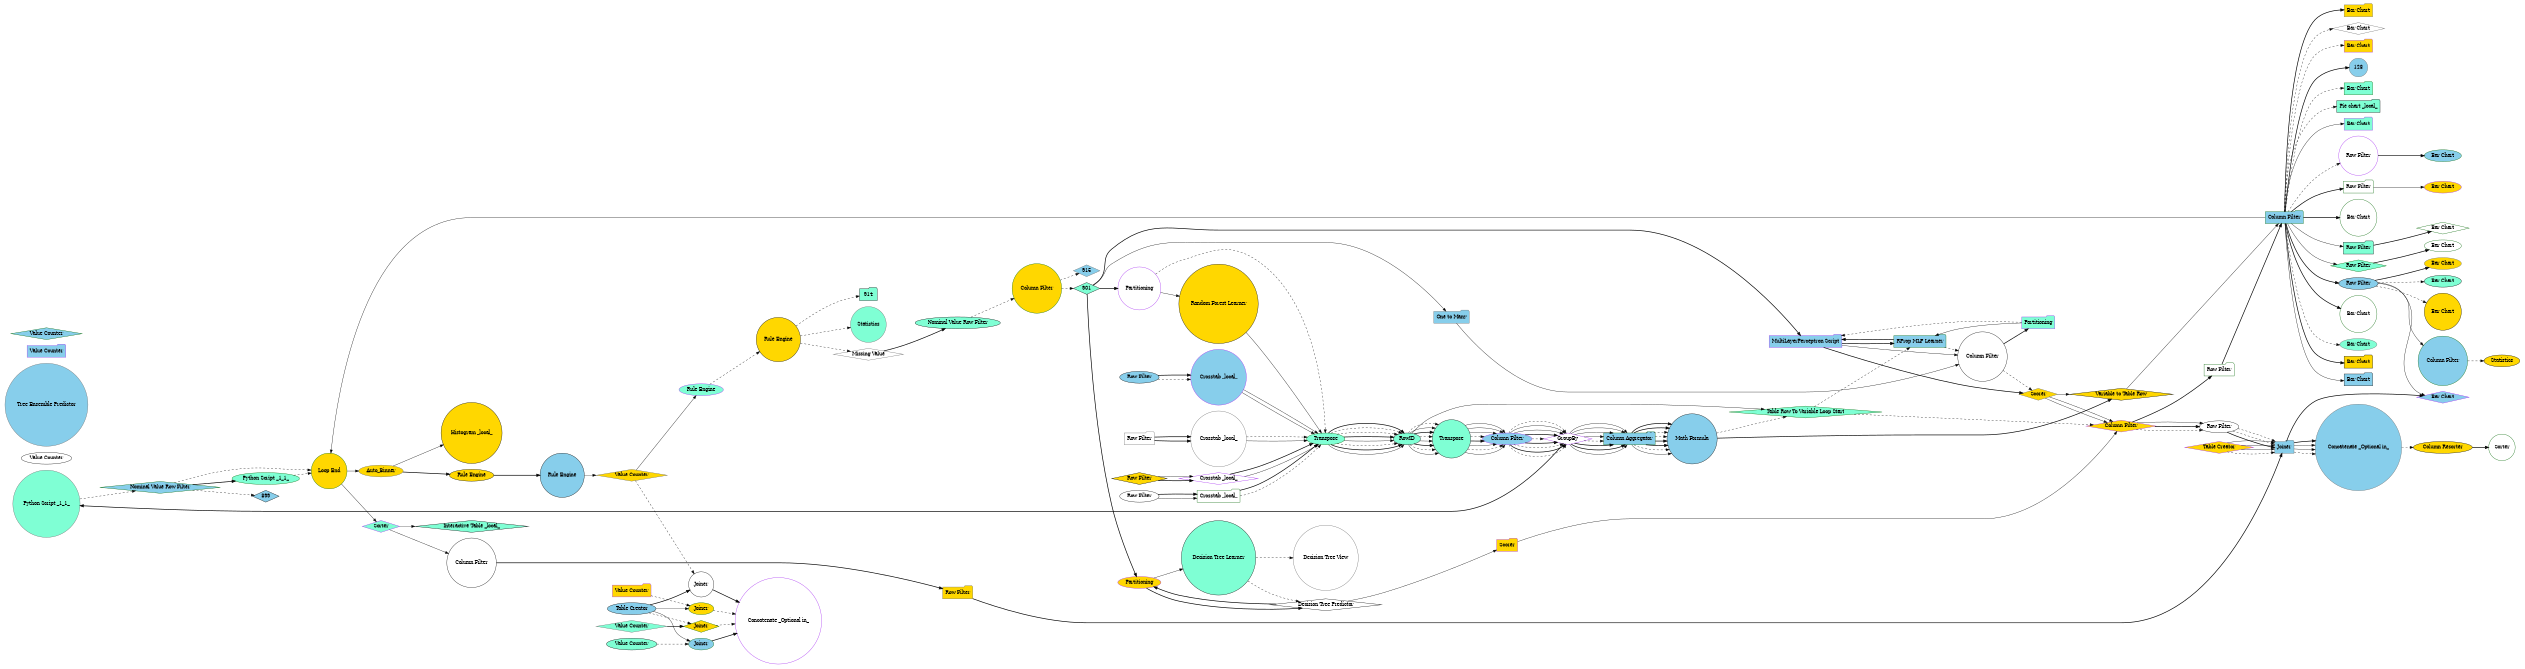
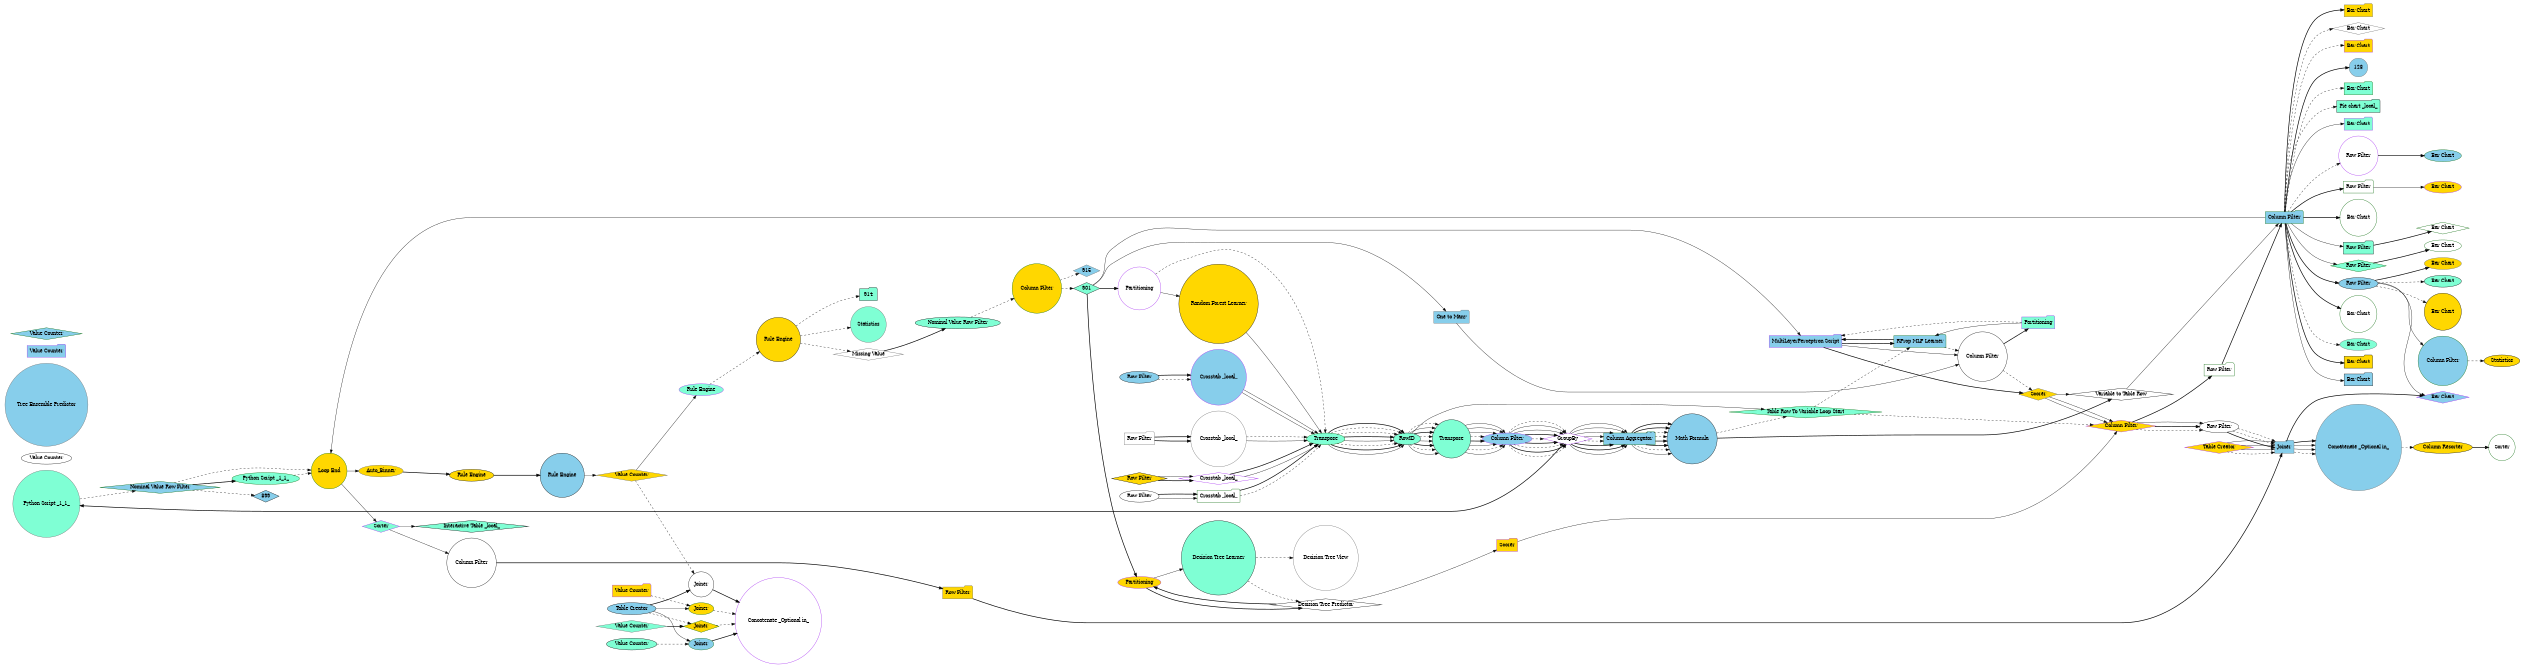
  digraph {
    rankdir=LR
    node [color=black fillcolor=gold shape=circle style=filled]
    edge [style=solid]
    n1 [color=gray40 fillcolor=aquamarine label="Python Script _1_1_"]
    n2 [color=darkgreen fillcolor=skyblue label="Nominal Value Row Filter" shape=diamond]
    n3 [color=darkgreen label="Loop End"]
    n4 [color=darkgreen fillcolor=aquamarine label="Python Script _1_1_" shape=ellipse]
    899 [fillcolor=skyblue shape=diamond]
    n6 [color=purple fillcolor=skyblue label="Column Filter" shape=ellipse]
    n7 [color=purple fillcolor=white label=GroupBy shape=diamond]
    n8 [color=darkgreen fillcolor=skyblue label="Column Aggregator" shape=folder]
    n9 [fillcolor=skyblue label="Math Formula"]
    n10 [color=gray40 label=Auto_Binner shape=ellipse]
    n11 [color=purple fillcolor=aquamarine label=Sorter shape=diamond]
-   n12 [label="Histogram _local_"]
    n13 [label="Rule Engine" shape=ellipse]
    n14 [fillcolor=aquamarine label="Interactive Table _local_" shape=diamond]
    n15 [fillcolor=white label="Column Filter"]
    n16 [fillcolor=skyblue label="Rule Engine"]
    n17 [color=purple label="Column Filter" shape=diamond]
    n18 [fillcolor=white label="Row Filter" shape=ellipse]
    n19 [color=darkgreen fillcolor=white label="Row Filter" shape=folder]
    n20 [color=gray40 fillcolor=skyblue label=Joiner shape=folder]
    n21 [color=darkgreen fillcolor=skyblue label="Column Filter" shape=folder]
    n22 [color=purple label="Table Creator" shape=diamond]
    n23 [color=purple fillcolor=skyblue label="Bar Chart" shape=diamond]
    n24 [color=gray40 fillcolor=skyblue label="Concatenate _Optional in_"]
    n25 [label="Column Resorter" shape=ellipse]
    n26 [color=purple label=Partitioning shape=ellipse]
    n27 [fillcolor=white label="Decision Tree Predictor" shape=diamond]
    n28 [fillcolor=aquamarine label="Decision Tree Learner"]
    n29 [color=purple label=Scorer shape=folder]
    n30 [color=gray40 fillcolor=white label="Decision Tree View"]
    n31 [fillcolor=white label="Value Counter" shape=ellipse]
    n32 [color=gray40 label="Value Counter" shape=diamond]
    n33 [color=purple fillcolor=aquamarine label="Rule Engine" shape=ellipse]
    n34 [fillcolor=white label=Joiner]
    n35 [label="Rule Engine"]
    n36 [color=purple fillcolor=white label="Concatenate _Optional in_"]
    n37 [color=gray40 fillcolor=aquamarine label=Statistics]
    n38 [color=gray40 fillcolor=white label="Missing Value" shape=diamond]
    914 [fillcolor=aquamarine shape=folder]
    n40 [color=darkgreen fillcolor=aquamarine label="Table Row To Variable Loop Start" shape=diamond]
    n41 [color=darkgreen fillcolor=skyblue label="RProp MLP Learner" shape=folder]
    n42 [color=purple fillcolor=skyblue label="MultiLayerPerceptron Script" shape=folder]
    n43 [fillcolor=white label="Column Filter"]
    n44 [color=gray40 fillcolor=skyblue label="Tree Ensemble Predictor"]
-   n45 [label="Variable to Table Row" shape=diamond]
+   n45 [fillcolor=white label="Variable to Table Row" shape=diamond]
    n46 [color=darkgreen fillcolor=aquamarine label="Bar Chart" shape=folder]
    n47 [fillcolor=aquamarine label="Pie chart _local_" shape=folder]
    n48 [color=purple fillcolor=aquamarine label="Bar Chart" shape=folder]
    n49 [color=purple fillcolor=white label="Row Filter"]
    n50 [color=darkgreen fillcolor=white label="Row Filter" shape=folder]
    n51 [color=darkgreen fillcolor=white label="Bar Chart"]
    n52 [fillcolor=aquamarine label="Row Filter" shape=folder]
    n53 [color=darkgreen fillcolor=aquamarine label="Row Filter" shape=diamond]
    n54 [fillcolor=skyblue label="Row Filter" shape=ellipse]
    n55 [color=darkgreen fillcolor=white label="Bar Chart"]
    n56 [color=gray40 fillcolor=aquamarine label="Bar Chart" shape=ellipse]
    n57 [label="Bar Chart" shape=folder]
    n58 [fillcolor=skyblue label="Bar Chart" shape=folder]
    n59 [color=gray40 label="Bar Chart" shape=folder]
    n60 [color=gray40 fillcolor=white label="Bar Chart" shape=diamond]
    n61 [color=purple label="Bar Chart" shape=folder]
    128 [color=gray40 fillcolor=skyblue]
    n63 [label="Random Forest Learner"]
    n64 [color=darkgreen fillcolor=aquamarine label=Transpose shape=ellipse]
    n65 [fillcolor=aquamarine label=RowID shape=ellipse]
    n66 [color=purple fillcolor=white label=Partitioning]
    n67 [color=darkgreen label="Column Filter"]
    901 [fillcolor=aquamarine shape=diamond]
    915 [color=gray40 fillcolor=skyblue shape=diamond]
    n70 [color=gray40 fillcolor=skyblue label="One to Many" shape=folder]
    n71 [fillcolor=aquamarine label="Nominal Value Row Filter" shape=ellipse]
    n72 [color=gray40 label=Scorer shape=diamond]
    n73 [color=purple fillcolor=aquamarine label=Partitioning shape=folder]
    n74 [fillcolor=aquamarine label=Transpose]
    n75 [color=darkgreen fillcolor=skyblue label="Bar Chart" shape=ellipse]
    n76 [color=purple label="Bar Chart" shape=ellipse]
    n77 [color=darkgreen fillcolor=white label="Bar Chart" shape=diamond]
    n78 [color=darkgreen fillcolor=white label="Bar Chart" shape=ellipse]
    n79 [color=gray40 label="Bar Chart" shape=ellipse]
    n80 [fillcolor=aquamarine label="Bar Chart" shape=ellipse]
    n81 [label="Bar Chart"]
    n82 [color=darkgreen fillcolor=skyblue label="Column Filter"]
    n83 [color=gray40 label="Row Filter" shape=folder]
    n84 [color=darkgreen fillcolor=white label=Sorter]
    n85 [label=Statistics shape=ellipse]
    n86 [color=purple label="Value Counter" shape=folder]
    n87 [color=darkgreen label=Joiner shape=ellipse]
    n88 [fillcolor=skyblue label="Table Creator" shape=ellipse]
    n89 [color=darkgreen label=Joiner shape=diamond]
    n90 [color=darkgreen fillcolor=skyblue label=Joiner shape=ellipse]
    n91 [color=gray40 fillcolor=aquamarine label="Value Counter" shape=diamond]
    n92 [fillcolor=aquamarine label="Value Counter" shape=ellipse]
    n93 [color=purple fillcolor=skyblue label="Value Counter" shape=folder]
    n94 [color=darkgreen fillcolor=skyblue label="Value Counter" shape=diamond]
    n95 [color=darkgreen fillcolor=white label="Crosstab _local_" shape=folder]
    n96 [fillcolor=white label="Row Filter" shape=ellipse]
    n97 [color=purple fillcolor=skyblue label="Crosstab _local_"]
    n98 [fillcolor=skyblue label="Row Filter" shape=ellipse]
    n99 [color=gray40 fillcolor=white label="Row Filter" shape=folder]
    n100 [color=gray40 fillcolor=white label="Crosstab _local_"]
    n101 [color=purple fillcolor=white label="Crosstab _local_" shape=diamond]
    n102 [label="Row Filter" shape=diamond]
    n1 -> n2 [style=dashed]
    n2 -> n3 [style=dashed]
    n2 -> n4 [style=bold]
    n2 -> 899 [style=dashed]
    n3 -> n10
    n3 -> n11
    n4 -> n3 [style=dashed]
    n6 -> n7 [style=dashed]
    n6 -> n7 [style=bold]
    n6 -> n7 [style=dashed]
    n6 -> n7 [style=bold]
    n6 -> n7 [style=dashed]
    n6 -> n7 [style=bold]
    n6 -> n7
    n6 -> n7
    n6 -> n7 [style=dashed]
    n7 -> n1 [style=bold]
    n7 -> n8
    n7 -> n8 [style=bold]
    n7 -> n8 [style=bold]
    n7 -> n8 [style=dashed]
    n7 -> n8
    n7 -> n8
    n7 -> n8
    n7 -> n8
    n8 -> n9
    n8 -> n9 [style=dashed]
    n8 -> n9 [style=bold]
    n8 -> n9 [style=bold]
    n8 -> n9 [style=dashed]
    n8 -> n9 [style=dashed]
    n8 -> n9 [style=bold]
    n8 -> n9 [style=bold]
    n9 -> n40 [style=dashed]
    n9 -> n45 [style=bold]
-   n10 -> n12
    n10 -> n13 [style=bold]
    n11 -> n14
    n11 -> n15
    n13 -> n16 [style=bold]
    n15 -> n83 [style=bold]
    n16 -> n32
    n17 -> n18 [style=dashed]
    n17 -> n18 [style=bold]
    n17 -> n18
    n17 -> n19 [style=bold]
    n18 -> n20 [style=bold]
    n18 -> n20 [style=dashed]
    n18 -> n20 [style=dashed]
    n19 -> n21 [style=bold]
    n20 -> n23 [style=bold]
    n20 -> n24 [style=dashed]
    n20 -> n24
    n20 -> n24
    n20 -> n24 [style=bold]
    n21 -> n3
    n21 -> n46 [style=dashed]
    n21 -> n47 [style=dashed]
    n21 -> n48
    n21 -> n49 [style=dashed]
    n21 -> n50 [style=bold]
    n21 -> n51 [style=bold]
    n21 -> n52
    n21 -> n53
    n21 -> n54 [style=bold]
    n21 -> n55 [style=bold]
    n21 -> n56 [style=dashed]
    n21 -> n57 [style=bold]
    n21 -> n58
    n21 -> n59 [style=bold]
    n21 -> n60 [style=dashed]
    n21 -> n61 [style=dashed]
    n21 -> 128 [style=bold]
    n22 -> n20 [style=dashed]
    n22 -> n20
    n22 -> n20
    n22 -> n20
    n24 -> n25 [style=dashed]
    n25 -> n84 [style=bold]
    n26 -> n27 [style=bold]
    n26 -> n28
    n27 -> n26 [style=bold]
    n27 -> n29
    n28 -> n27 [style=dashed]
    n28 -> n30 [style=dashed]
    n29 -> n17
    n32 -> n33
    n32 -> n34 [style=dashed]
    n33 -> n35 [style=dashed]
    n34 -> n36 [style=bold]
    n35 -> n37 [style=dashed]
    n35 -> n38 [style=dashed]
    n35 -> 914 [style=dashed]
    n38 -> n71 [style=bold]
    n40 -> n17 [style=dashed]
    n40 -> n41 [style=dashed]
    n41 -> n42 [style=bold]
    n41 -> n43 [style=dashed]
    n42 -> n41 [style=bold]
    n42 -> n43
    n42 -> n72 [style=bold]
    n43 -> n72 [style=dashed]
    n43 -> n73 [style=bold]
    n45 -> n21
    n49 -> n75 [style=bold]
    n50 -> n76
    n52 -> n77 [style=bold]
    n53 -> n78 [style=bold]
    n54 -> n23
    n54 -> n79 [style=bold]
    n54 -> n80 [style=dashed]
    n54 -> n81 [style=dashed]
    n54 -> n82
    n63 -> n64
    n64 -> n65
    n64 -> n65 [style=bold]
    n64 -> n65 [style=dashed]
    n64 -> n65
    n64 -> n65 [style=bold]
    n64 -> n65 [style=dashed]
    n64 -> n65 [style=dashed]
    n64 -> n65 [style=bold]
    n65 -> n40
    n65 -> n74
    n65 -> n74 [style=dashed]
    n65 -> n74 [style=bold]
    n65 -> n74
    n65 -> n74 [style=dashed]
    n65 -> n74 [style=bold]
    n65 -> n74
    n65 -> n74 [style=dashed]
    n66 -> n63
    n66 -> n64 [style=dashed]
    n67 -> 901 [style=dashed]
    n67 -> 915 [style=dashed]
    901 -> n26 [style=bold]
-   901 -> n42 [style=bold]
+   901 -> n42
    901 -> n66 [style=bold]
    901 -> n70
    n70 -> n43
    n71 -> n67 [style=dashed]
    n72 -> n17
    n72 -> n17
    n72 -> n45
    n73 -> n41
    n73 -> n42 [style=dashed]
    n74 -> n6
    n74 -> n6 [style=dashed]
    n74 -> n6
    n74 -> n6 [style=bold]
    n74 -> n6 [style=dashed]
    n74 -> n6
    n74 -> n6
    n74 -> n6
    n82 -> n85 [style=dashed]
    n83 -> n20 [style=bold]
    n86 -> n87 [style=dashed]
    n87 -> n36 [style=dashed]
    n88 -> n34 [style=bold]
    n88 -> n87
    n88 -> n89 [style=dashed]
    n88 -> n90
    n89 -> n36 [style=dashed]
    n90 -> n36 [style=bold]
    n91 -> n89 [style=bold]
    n92 -> n90 [style=dashed]
    n95 -> n64 [style=dashed]
    n95 -> n64 [style=bold]
    n96 -> n95
    n96 -> n95 [style=bold]
    n97 -> n64
    n97 -> n64
    n98 -> n97 [style=dashed]
    n98 -> n97 [style=bold]
    n99 -> n100 [style=bold]
    n99 -> n100 [style=bold]
    n100 -> n64
    n100 -> n64 [style=dashed]
    n101 -> n64
    n101 -> n64 [style=bold]
    n102 -> n101 [style=bold]
    n102 -> n101
  }
